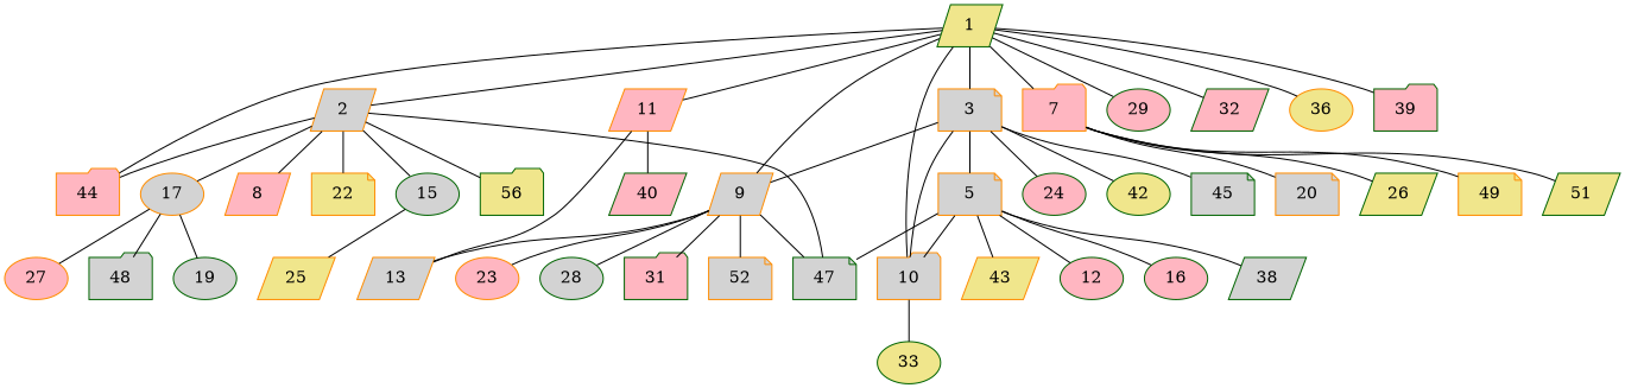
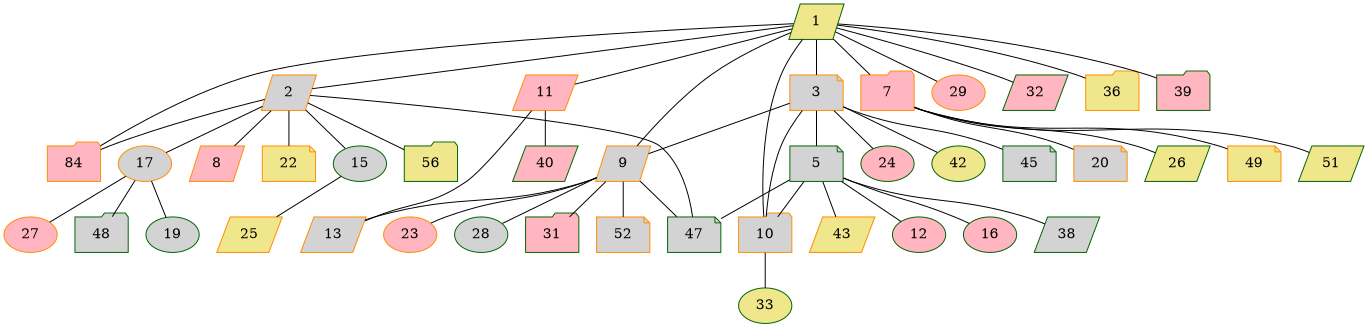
  graph {
    node [color=darkgreen fillcolor=lightgrey shape=parallelogram style=filled]
    1 [fillcolor=khaki super="+30"]
    2 [color=darkorange super="+14"]
    3 [color=darkorange shape=note super="+4"]
    7 [color=darkorange fillcolor=lightpink shape=folder super="+50"]
    9 [color=darkorange super="+34"]
    10 [color=darkorange shape=folder super="+46"]
    11 [color=darkorange fillcolor=lightpink super="+55"]
-   29 [fillcolor=lightpink shape=ellipse]
+   29 [color=darkorange fillcolor=lightpink shape=ellipse]
    32 [fillcolor=lightpink super="+37"]
-   36 [color=darkorange fillcolor=khaki shape=ellipse]
+   36 [color=darkorange fillcolor=khaki shape=folder]
    39 [fillcolor=lightpink shape=folder super="+53"]
-   44 [color=darkorange fillcolor=lightpink shape=folder]
+   44 [color=darkorange fillcolor=lightpink shape=folder label=84]
    8 [color=darkorange fillcolor=lightpink]
    15 [shape=ellipse super="+18"]
    17 [color=darkorange shape=ellipse super="+21"]
    22 [color=darkorange fillcolor=khaki shape=note]
    47 [shape=note]
    56 [fillcolor=khaki shape=folder]
-   5 [color=darkorange shape=note super="+6"]
+   5 [shape=note super="+6"]
    24 [fillcolor=lightpink shape=ellipse]
    42 [fillcolor=khaki shape=ellipse]
    45 [shape=note]
    20 [color=darkorange shape=note]
    26 [fillcolor=khaki]
    49 [color=darkorange fillcolor=khaki shape=note]
    51 [fillcolor=khaki]
    13 [color=darkorange super="+35"]
    23 [color=darkorange fillcolor=lightpink shape=ellipse]
    28 [shape=ellipse super="+41"]
    31 [fillcolor=lightpink shape=folder]
    52 [color=darkorange shape=note]
    33 [fillcolor=khaki shape=ellipse]
    40 [fillcolor=lightpink super="+54"]
    25 [color=darkorange fillcolor=khaki]
    19 [shape=ellipse]
    27 [color=darkorange fillcolor=lightpink shape=ellipse]
    48 [shape=folder]
    12 [fillcolor=lightpink shape=ellipse]
    16 [fillcolor=lightpink shape=ellipse]
    38
    43 [color=darkorange fillcolor=khaki]
    1 -- 2
    1 -- 3
    1 -- 7
    1 -- 9
    1 -- 10
    1 -- 11
    1 -- 29
    1 -- 32
    1 -- 36
    1 -- 39
    1 -- 44
    2 -- 44
    2 -- 8 [weight=2]
    2 -- 15
    2 -- 17
    2 -- 22
    2 -- 47
    2 -- 56
    3 -- 9
    3 -- 10
    3 -- 5
    3 -- 24
    3 -- 42
    3 -- 45
    7 -- 20
    7 -- 26
    7 -- 49
    7 -- 51
    9 -- 47
    9 -- 13
    9 -- 23
    9 -- 28
    9 -- 31
    9 -- 52
    10 -- 33
    11 -- 13
    11 -- 40
    15 -- 25
    17 -- 19
    17 -- 27
    17 -- 48
    5 -- 10
    5 -- 47
    5 -- 12
    5 -- 16
    5 -- 38 [weight=2]
    5 -- 43
  }
